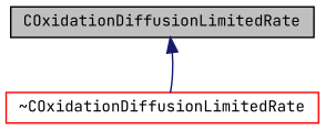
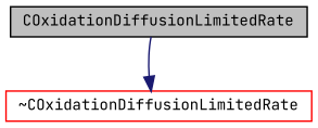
  digraph {
    rankdir=TB
    fontname="JetBrains Mono"
    node [fontname="JetBrains Mono" fontsize=10 shape=record]
    n1 [color=black fillcolor=grey75 fontcolor=black height=0.2 label=COxidationDiffusionLimitedRate style=filled width=0.4]
    n2 [color=red height=0.2 label="~COxidationDiffusionLimitedRate" width=0.4]
-   n2 -> n1 [color=midnightblue fontname="JetBrains Mono" fontsize=10 labelfontname=FreeSans labelfontsize=10 style=solid]
+   n1 -> n2 [color=midnightblue fontname="JetBrains Mono" fontsize=10 labelfontname=FreeSans labelfontsize=10 style=solid]
  }
